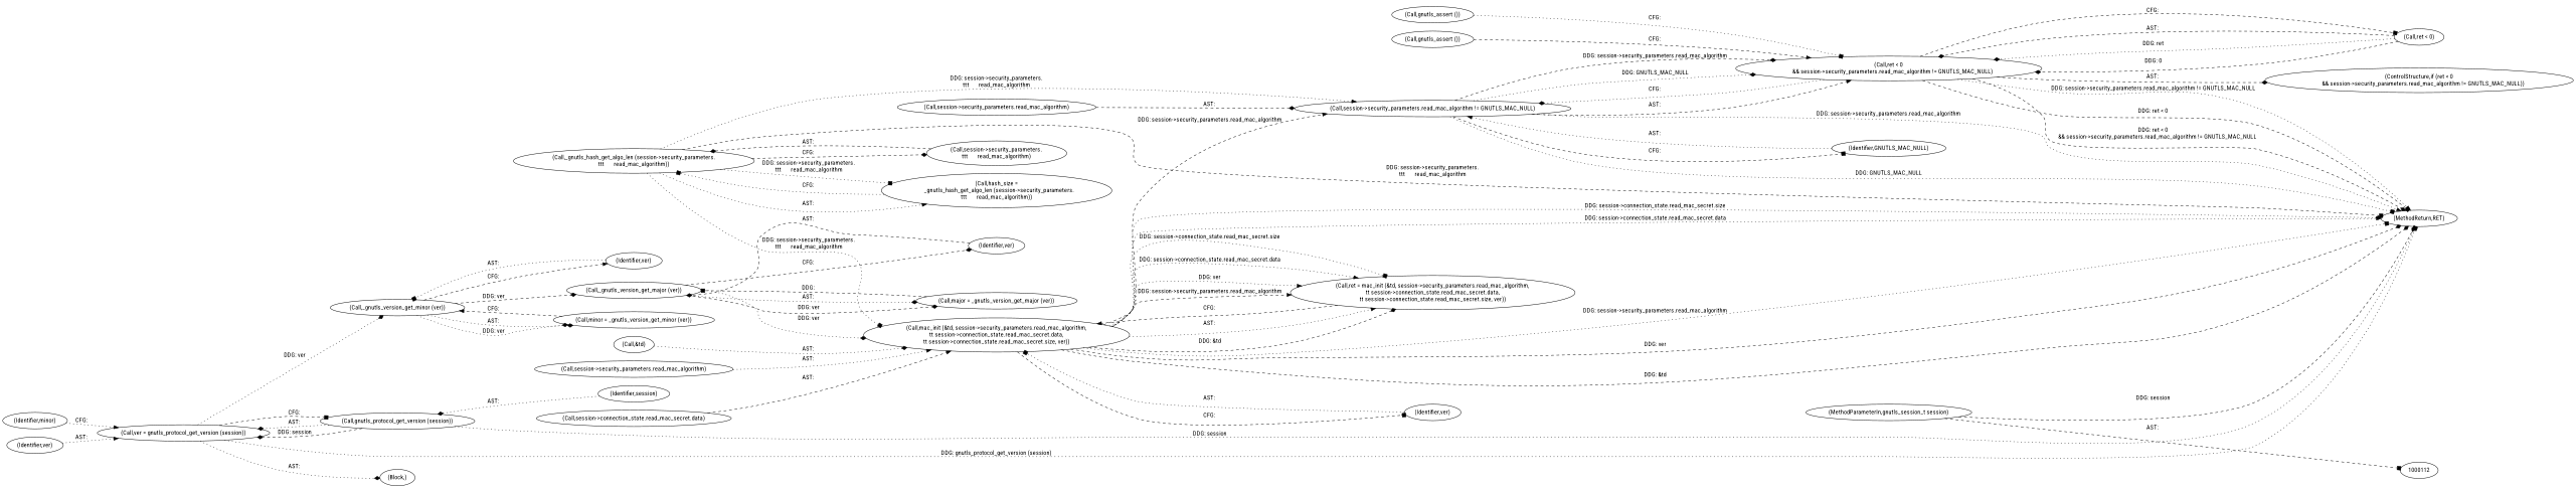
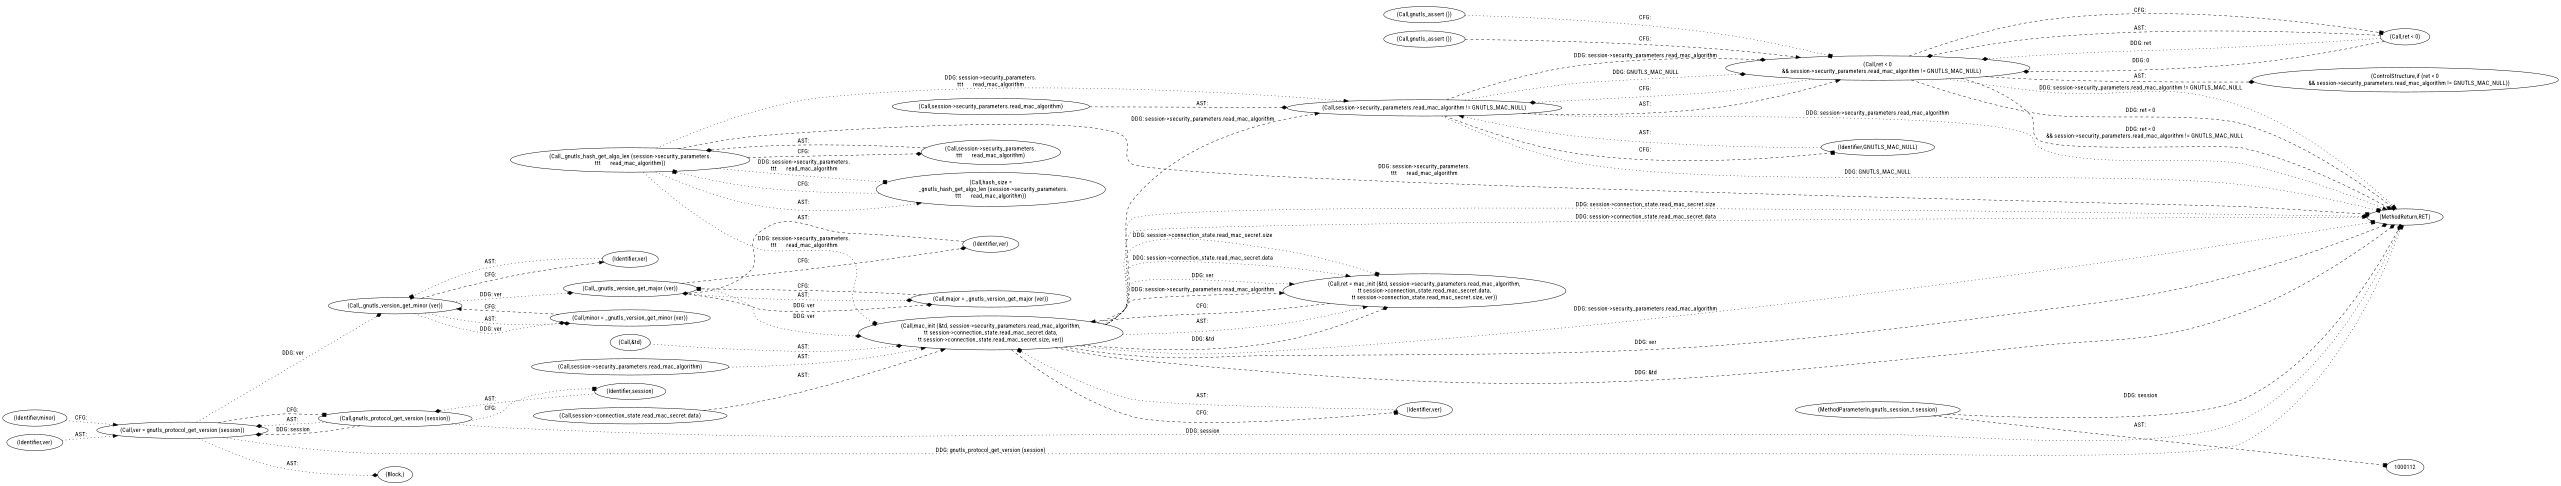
  digraph {
    fontname="Roboto Condensed"
    rankdir=LR
    node [fontname="Roboto Condensed"]
    edge [arrowhead=diamond fontname="Roboto Condensed" style=dotted]
    n1 [label="(Call,session->security_parameters.read_mac_algorithm != GNUTLS_MAC_NULL)"]
    n2 [label="(Call,ret < 0\n      && session->security_parameters.read_mac_algorithm != GNUTLS_MAC_NULL)"]
    n3 [label="(MethodReturn,RET)"]
    n4 [label="(Identifier,GNUTLS_MAC_NULL)"]
    n5 [label="(Call,ret < 0)"]
    n6 [label="(ControlStructure,if (ret < 0\n      && session->security_parameters.read_mac_algorithm != GNUTLS_MAC_NULL))"]
    n7 [label="(Call,mac_init (&td, session->security_parameters.read_mac_algorithm,\n\t\t session->connection_state.read_mac_secret.data,\n\t\t session->connection_state.read_mac_secret.size, ver))"]
    n8 [label="(Identifier,ver)"]
    n9 [label="(Call,ret = mac_init (&td, session->security_parameters.read_mac_algorithm,\n\t\t session->connection_state.read_mac_secret.data,\n\t\t session->connection_state.read_mac_secret.size, ver))"]
    n10 [label="(Call,_gnutls_hash_get_algo_len (session->security_parameters.\n\t\t\t       read_mac_algorithm))"]
    n11 [label="(Call,session->security_parameters.\n\t\t\t       read_mac_algorithm)"]
    n12 [label="(Call,hash_size =\n    _gnutls_hash_get_algo_len (session->security_parameters.\n\t\t\t       read_mac_algorithm))"]
    n13 [label="(Call,_gnutls_version_get_major (ver))"]
    n14 [label="(Identifier,ver)"]
    n15 [label="(Call,major = _gnutls_version_get_major (ver))"]
    n16 [label="(Call,_gnutls_version_get_minor (ver))"]
    n17 [label="(Call,minor = _gnutls_version_get_minor (ver))"]
    n18 [label="(Identifier,ver)"]
    n19 [label="(Call,ver = gnutls_protocol_get_version (session))"]
    n20 [label="(Call,gnutls_protocol_get_version (session))"]
    n21 [label="(Block,)"]
    n22 [label="(Identifier,session)"]
    n23 [label="(MethodParameterIn,gnutls_session_t session)"]
    1000112
    n25 [label="(Identifier,minor)"]
    n26 [label="(Identifier,ver)"]
    n27 [label="(Call,session->security_parameters.read_mac_algorithm)"]
    n28 [label="(Call,gnutls_assert ())"]
    n29 [label="(Call,session->connection_state.read_mac_secret.data)"]
    n30 [label="(Call,&td)"]
    n31 [label="(Call,gnutls_assert ())"]
    n32 [label="(Call,session->security_parameters.read_mac_algorithm)"]
    n1 -> n2 [arrowhead=normal label="AST: " style=dashed]
    n1 -> n2 [label="DDG: session->security_parameters.read_mac_algorithm" style=dashed]
    n1 -> n2 [label="DDG: GNUTLS_MAC_NULL"]
    n1 -> n3 [arrowhead=normal label="DDG: session->security_parameters.read_mac_algorithm"]
    n1 -> n3 [arrowhead=box label="DDG: GNUTLS_MAC_NULL"]
    n1 -> n4 [arrowhead=box label="CFG: " style=dashed]
    n2 -> n1 [label="CFG: "]
    n2 -> n3 [arrowhead=box label="DDG: ret < 0" style=dashed]
    n2 -> n3 [label="DDG: ret < 0\n      && session->security_parameters.read_mac_algorithm != GNUTLS_MAC_NULL" style=dashed]
    n2 -> n3 [arrowhead=normal label="DDG: session->security_parameters.read_mac_algorithm != GNUTLS_MAC_NULL"]
    n2 -> n5 [arrowhead=box label="CFG: " style=dashed]
    n2 -> n6 [label="AST: " style=dashed]
    n4 -> n1 [arrowhead=normal label="AST: "]
    n5 -> n2 [label="AST: " style=dashed]
    n5 -> n2 [label="DDG: ret"]
    n5 -> n2 [label="DDG: 0" style=dashed]
    n7 -> n1 [arrowhead=normal label="DDG: session->security_parameters.read_mac_algorithm" style=dashed]
    n7 -> n3 [arrowhead=box label="DDG: session->security_parameters.read_mac_algorithm"]
    n7 -> n3 [label="DDG: ver" style=dashed]
    n7 -> n3 [label="DDG: &td" style=dashed]
    n7 -> n3 [label="DDG: session->connection_state.read_mac_secret.size"]
    n7 -> n3 [arrowhead=normal label="DDG: session->connection_state.read_mac_secret.data"]
    n7 -> n8 [arrowhead=box label="CFG: " style=dashed]
    n7 -> n9 [arrowhead=normal label="AST: "]
    n7 -> n9 [label="DDG: &td" style=dashed]
    n7 -> n9 [arrowhead=box label="DDG: session->connection_state.read_mac_secret.size"]
    n7 -> n9 [arrowhead=normal label="DDG: session->connection_state.read_mac_secret.data"]
    n7 -> n9 [arrowhead=normal label="DDG: ver"]
    n7 -> n9 [arrowhead=normal label="DDG: session->security_parameters.read_mac_algorithm" style=dashed]
    n8 -> n7 [arrowhead=box label="AST: "]
    n9 -> n7 [arrowhead=normal label="CFG: " style=dashed]
    n10 -> n1 [arrowhead=normal label="DDG: session->security_parameters.\n\t\t\t       read_mac_algorithm"]
    n10 -> n3 [arrowhead=box label="DDG: session->security_parameters.\n\t\t\t       read_mac_algorithm" style=dashed]
    n10 -> n7 [arrowhead=box label="DDG: session->security_parameters.\n\t\t\t       read_mac_algorithm"]
    n10 -> n11 [label="CFG: " style=dashed]
    n10 -> n12 [arrowhead=normal label="AST: "]
    n10 -> n12 [arrowhead=box label="DDG: session->security_parameters.\n\t\t\t       read_mac_algorithm"]
    n11 -> n10 [label="AST: " style=dashed]
    n12 -> n10 [arrowhead=box label="CFG: "]
    n13 -> n7 [label="DDG: ver"]
    n13 -> n14 [label="CFG: " style=dashed]
    n13 -> n15 [label="AST: "]
    n13 -> n15 [label="DDG: ver" style=dashed]
    n14 -> n13 [label="AST: " style=dashed]
-   n15 -> n13 [arrowhead=box label="DDG: " style=dashed]
-   n16 -> n13 [label="DDG: ver" style=dashed]
+   n15 -> n13 [arrowhead=box label="CFG: " style=dashed]
+   n16 -> n13 [label="DDG: ver"]
    n16 -> n17 [label="AST: "]
    n16 -> n17 [label="DDG: ver"]
    n16 -> n18 [arrowhead=normal label="CFG: " style=dashed]
    n17 -> n16 [arrowhead=normal label="CFG: " style=dashed]
    n18 -> n16 [arrowhead=box label="AST: "]
    n19 -> n3 [arrowhead=box label="DDG: gnutls_protocol_get_version (session)"]
    n19 -> n16 [label="DDG: ver"]
    n19 -> n20 [arrowhead=box label="CFG: " style=dashed]
    n19 -> n21 [label="AST: "]
    n20 -> n3 [arrowhead=box label="DDG: session"]
    n20 -> n19 [label="AST: "]
    n20 -> n19 [label="DDG: session" style=dashed]
+   n20 -> n22 [arrowhead=box label="CFG: "]
    n22 -> n20 [label="AST: "]
    n23 -> n3 [label="DDG: session" style=dashed]
    n23 -> 1000112 [arrowhead=box label="AST: " style=dashed]
    n25 -> n19 [arrowhead=normal label="CFG: "]
    n26 -> n19 [arrowhead=normal label="AST: "]
    n27 -> n7 [arrowhead=normal label="AST: "]
    n28 -> n2 [arrowhead=box label="CFG: "]
    n29 -> n7 [arrowhead=normal label="AST: " style=dashed]
    n30 -> n7 [label="AST: "]
    n31 -> n2 [arrowhead=normal label="CFG: " style=dashed]
    n32 -> n1 [label="AST: " style=dashed]
  }
